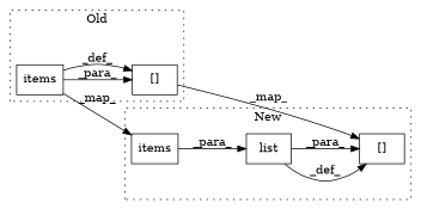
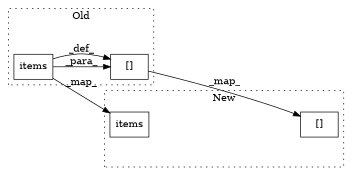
  digraph {
    rankdir=LR
    node [a=32 l=7 shape=box]
    n1 [label=items s=2239]
    n2 [a=2 l="9,1" label="[]" s="2343,2353"]
    n3 [label=items s=2242]
-   n4 [l="5,1" label=list s="2226,2249"]
    n5 [a=2 l="9,1" label="[]" s="2347,2357"]
    subgraph cluster_1 {
      label=Old
      style=dotted
      n1
      n2
    }
    subgraph cluster_2 {
      label=New
      style=dotted
      n3
-     n4
      n5
    }
    n1 -> n2 [label=_para_]
    n1 -> n2 [label=_def_]
    n1 -> n3 [label=_map_]
    n2 -> n5 [label=_map_]
-   n3 -> n4 [label=_para_]
-   n4 -> n5 [label=_def_]
-   n4 -> n5 [label=_para_]
  }
